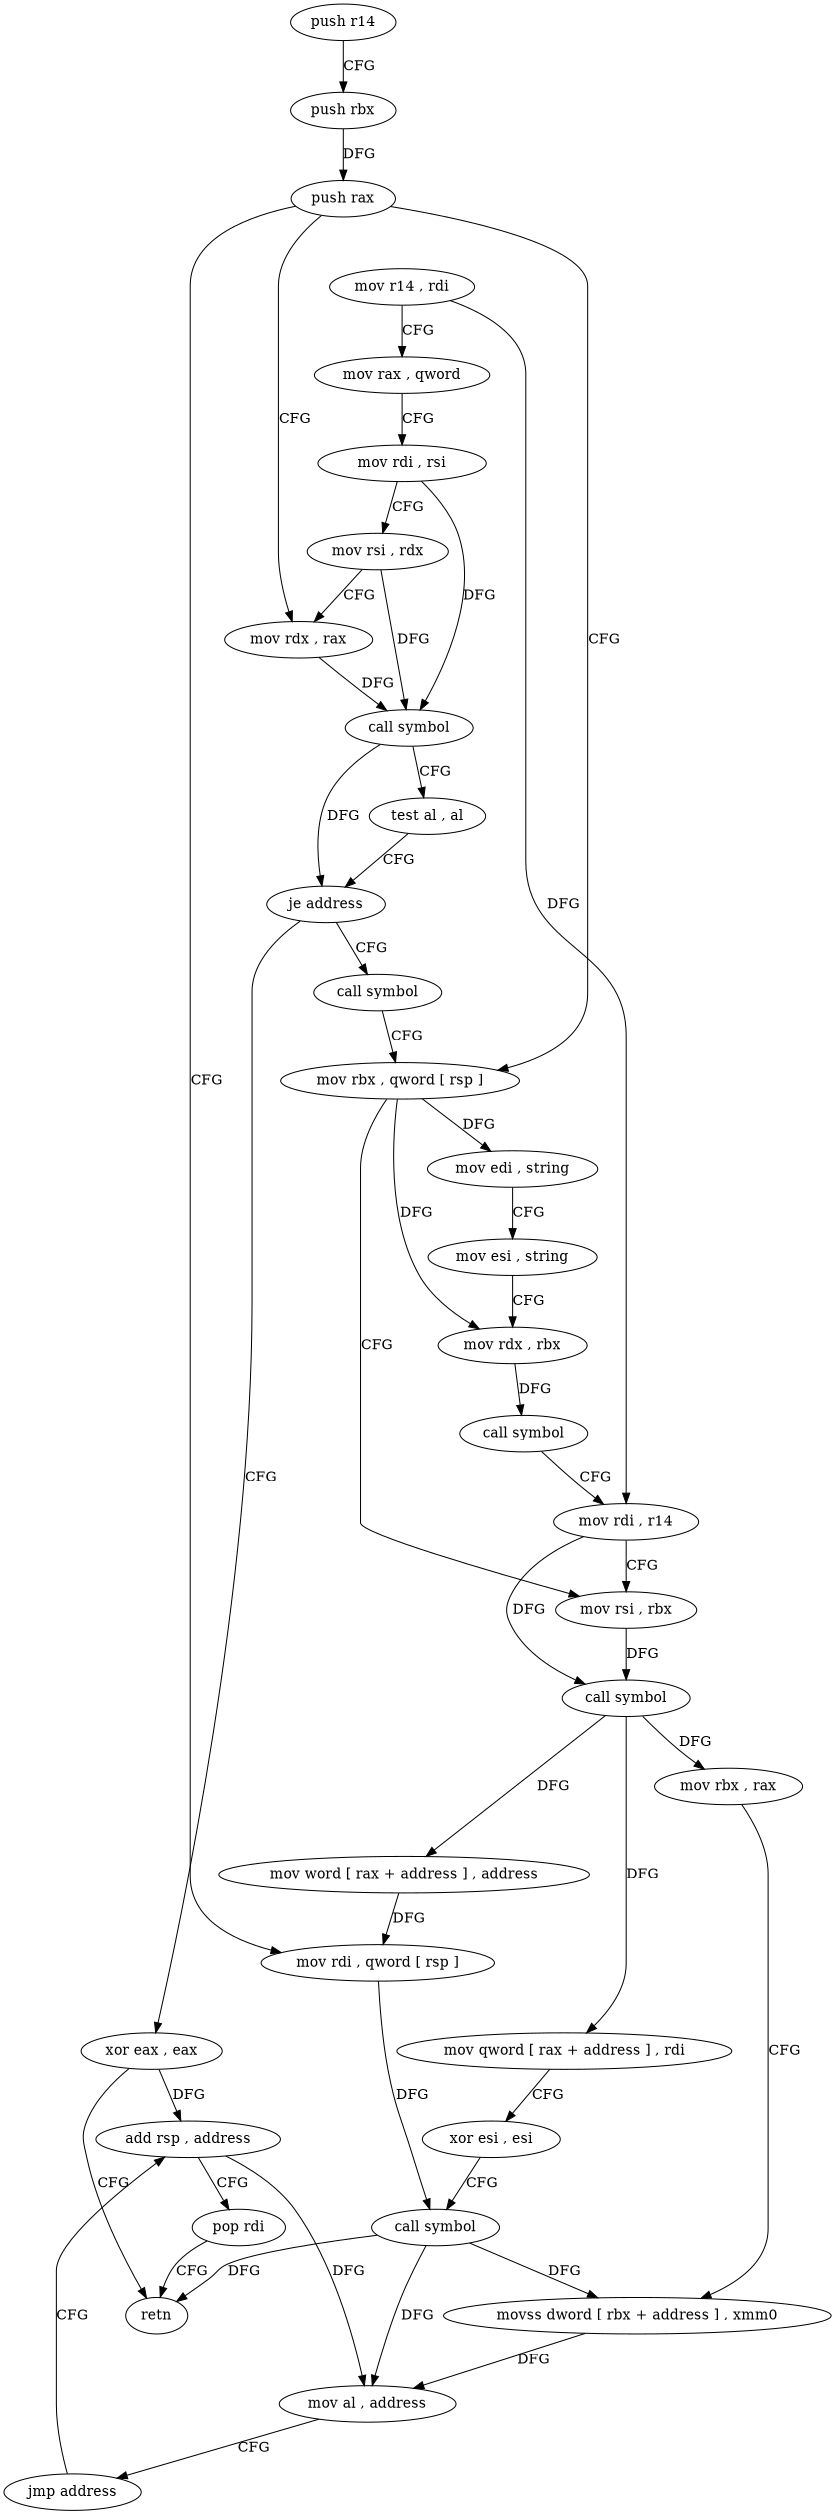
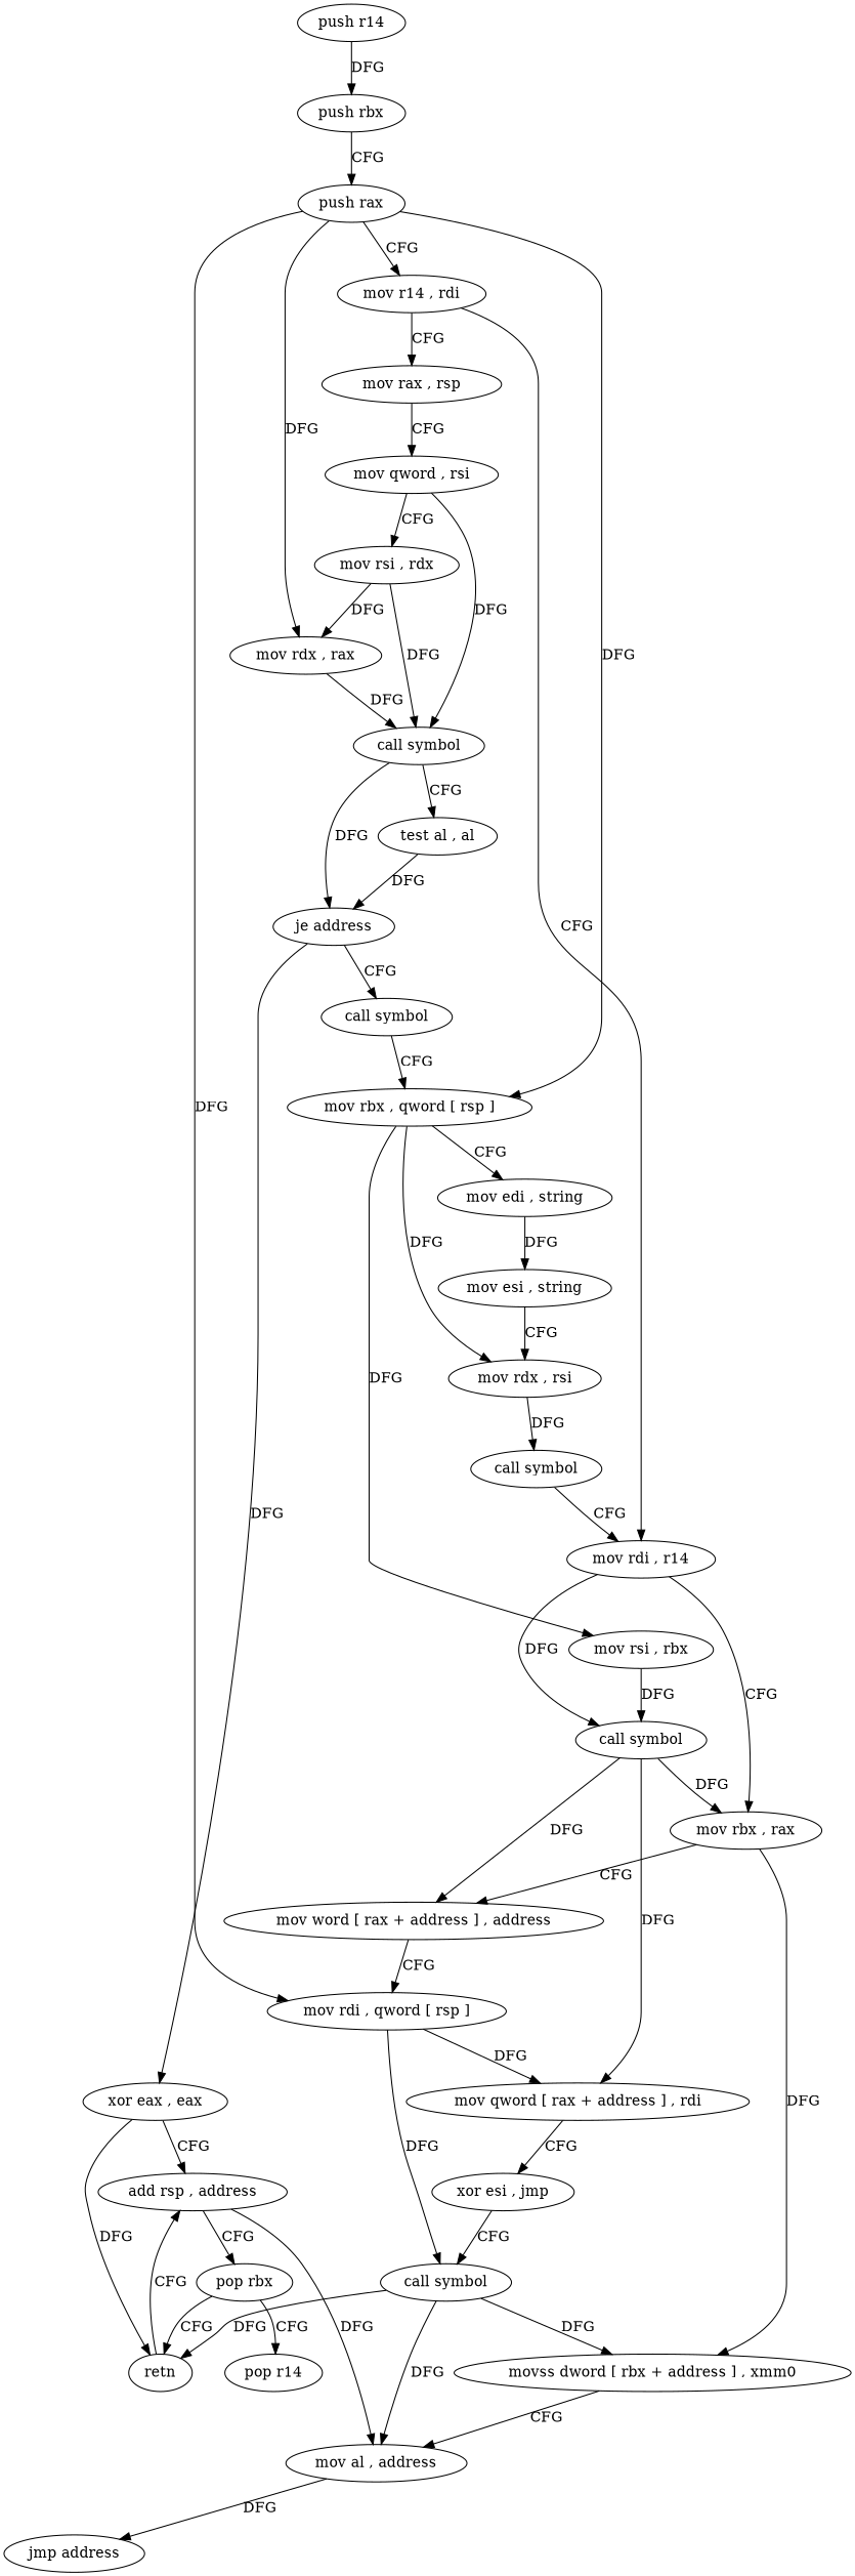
  digraph {
    n1 [label="push r14"]
    n2 [label="push rbx"]
    n3 [label="push rax"]
    n4 [label="mov r14 , rdi"]
    n5 [label="mov rdx , rax"]
    n6 [label="mov rbx , qword [ rsp ]"]
    n7 [label="mov rdi , qword [ rsp ]"]
-   n8 [label="mov rax , qword"]
+   n8 [label="mov rax , rsp"]
    n9 [label="mov rdi , r14"]
    n10 [label="call symbol"]
    n11 [label="mov edi , string"]
-   n12 [label="mov rdx , rbx"]
+   n12 [label="mov rdx , rsi"]
    n13 [label="mov rsi , rbx"]
    n14 [label="mov qword [ rax + address ] , rdi"]
    n15 [label="call symbol"]
-   n16 [label="mov rdi , rsi"]
+   n16 [label="mov qword , rsi"]
    n17 [label="call symbol"]
    n18 [label="mov rsi , rdx"]
    n19 [label="test al , al"]
    n20 [label="je address"]
    n21 [label="xor eax , eax"]
    n22 [label="call symbol"]
    n23 [label="add rsp , address"]
    n24 [label=retn]
    n25 [label="mov al , address"]
-   n26 [label="pop rdi"]
+   n26 [label="pop rbx"]
    n27 [label="jmp address"]
+   n28 [label="pop r14"]
    n29 [label="mov esi , string"]
    n30 [label="call symbol"]
    n31 [label="mov rbx , rax"]
    n32 [label="mov word [ rax + address ] , address"]
    n33 [label="movss dword [ rbx + address ] , xmm0"]
-   n34 [label="xor esi , esi"]
-   n1 -> n2 [label=CFG]
-   n2 -> n3 [label=DFG]
-   n3 -> n5 [label=CFG]
-   n3 -> n6 [label=CFG]
-   n3 -> n7 [label=CFG]
+   n34 [label="xor esi , jmp"]
+   n1 -> n2 [label=DFG]
+   n2 -> n3 [label=CFG]
+   n3 -> n4 [label=CFG]
+   n3 -> n5 [label=DFG]
+   n3 -> n6 [label=DFG]
+   n3 -> n7 [label=DFG]
    n4 -> n8 [label=CFG]
-   n4 -> n9 [label=DFG]
+   n4 -> n9 [label=CFG]
    n5 -> n10 [label=DFG]
-   n6 -> n11 [label=DFG]
+   n6 -> n11 [label=CFG]
    n6 -> n12 [label=DFG]
-   n6 -> n13 [label=CFG]
+   n6 -> n13 [label=DFG]
+   n7 -> n14 [label=DFG]
    n7 -> n15 [label=DFG]
    n8 -> n16 [label=CFG]
-   n9 -> n13 [label=CFG]
+   n9 -> n31 [label=CFG]
    n9 -> n17 [label=DFG]
    n10 -> n19 [label=CFG]
    n10 -> n20 [label=DFG]
-   n11 -> n29 [label=CFG]
+   n11 -> n29 [label=DFG]
    n12 -> n30 [label=DFG]
    n13 -> n17 [label=DFG]
    n14 -> n34 [label=CFG]
    n15 -> n24 [label=DFG]
    n15 -> n25 [label=DFG]
    n15 -> n33 [label=DFG]
    n16 -> n10 [label=DFG]
    n16 -> n18 [label=CFG]
    n17 -> n14 [label=DFG]
    n17 -> n31 [label=DFG]
    n17 -> n32 [label=DFG]
-   n18 -> n5 [label=CFG]
+   n18 -> n5 [label=DFG]
    n18 -> n10 [label=DFG]
-   n19 -> n20 [label=CFG]
-   n20 -> n21 [label=CFG]
+   n19 -> n20 [label=DFG]
+   n20 -> n21 [label=DFG]
    n20 -> n22 [label=CFG]
-   n21 -> n23 [label=DFG]
-   n21 -> n24 [label=CFG]
+   n21 -> n23 [label=CFG]
+   n21 -> n24 [label=DFG]
    n22 -> n6 [label=CFG]
    n23 -> n25 [label=DFG]
    n23 -> n26 [label=CFG]
-   n25 -> n27 [label=CFG]
+   n25 -> n27 [label=DFG]
    n26 -> n24 [label=CFG]
-   n27 -> n23 [label=CFG]
+   n26 -> n28 [label=CFG]
+   n24 -> n23 [label=CFG]
    n29 -> n12 [label=CFG]
    n30 -> n9 [label=CFG]
-   n31 -> n33 [label=CFG]
-   n32 -> n7 [label=DFG]
-   n33 -> n25 [label=DFG]
+   n31 -> n32 [label=CFG]
+   n31 -> n33 [label=DFG]
+   n32 -> n7 [label=CFG]
+   n33 -> n25 [label=CFG]
    n34 -> n15 [label=CFG]
  }
